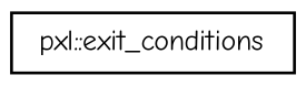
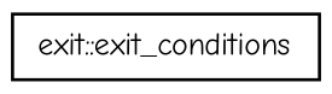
  digraph {
    rankdir=TB
    fontname="Comic Neue"
-   n1 [color=black fillcolor=white fontname="Comic Neue" fontsize=10 height=0.2 label="pxl::exit_conditions" shape=record style=filled width=0.4]
+   n1 [color=black fillcolor=white fontname="Comic Neue" fontsize=10 height=0.2 label="exit::exit_conditions" shape=record style=filled width=0.4]
  }
